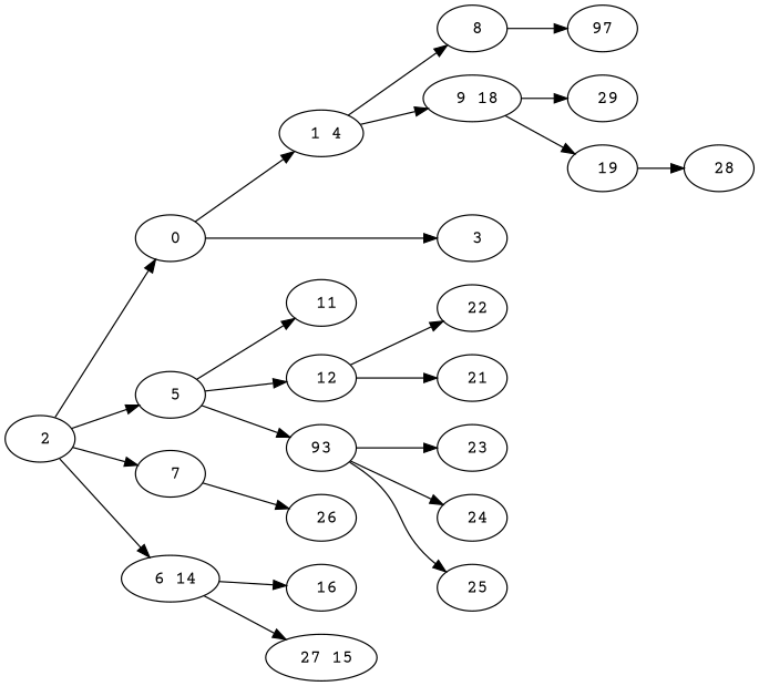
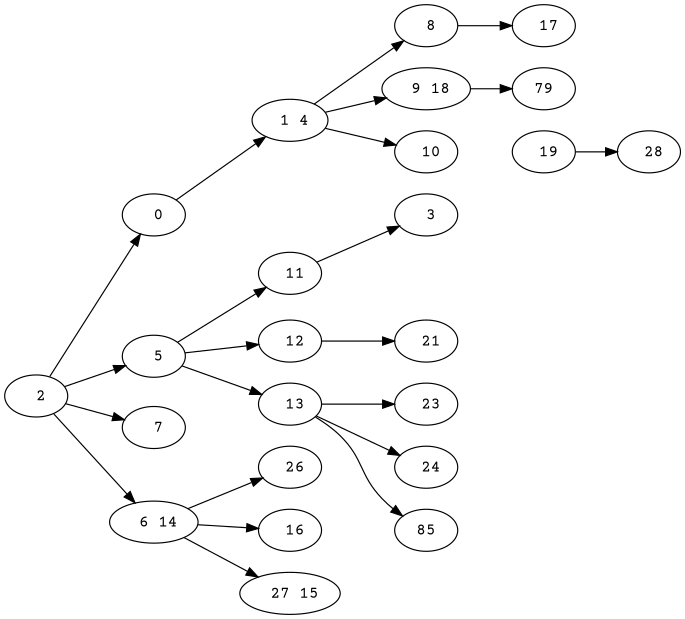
  digraph {
    fontname="Courier Prime"
    rankdir=LR
    node [fontname="Courier Prime"]
    edge [fontname="Courier Prime"]
    " 0"
    " 3"
    " 1 4"
    " 2"
    " 5"
    " 7"
    " 6 14"
    " 8"
    " 9 18"
+   " 10"
    " 11"
    " 12"
-   " 13" [label=93]
+   " 13"
    " 16"
    " 27 15"
    " 26"
-   " 17" [label=97]
+   " 17"
    " 19"
-   " 29"
+   " 29" [label=79]
    " 21"
-   " 22"
    " 23"
    " 24"
-   " 25"
+   " 25" [label=85]
    " 28"
-   " 0" -> " 3"
+   " 11" -> " 3"
    " 0" -> " 1 4"
    " 1 4" -> " 8"
    " 1 4" -> " 9 18"
+   " 1 4" -> " 10"
    " 2" -> " 0"
    " 2" -> " 5"
    " 2" -> " 7"
    " 2" -> " 6 14"
    " 5" -> " 11"
    " 5" -> " 12"
    " 5" -> " 13"
    " 6 14" -> " 16"
    " 6 14" -> " 27 15"
-   " 7" -> " 26"
+   " 6 14" -> " 26"
    " 8" -> " 17"
-   " 9 18" -> " 19"
    " 9 18" -> " 29"
    " 12" -> " 21"
-   " 12" -> " 22"
    " 13" -> " 23"
    " 13" -> " 24"
    " 13" -> " 25"
    " 19" -> " 28"
  }
